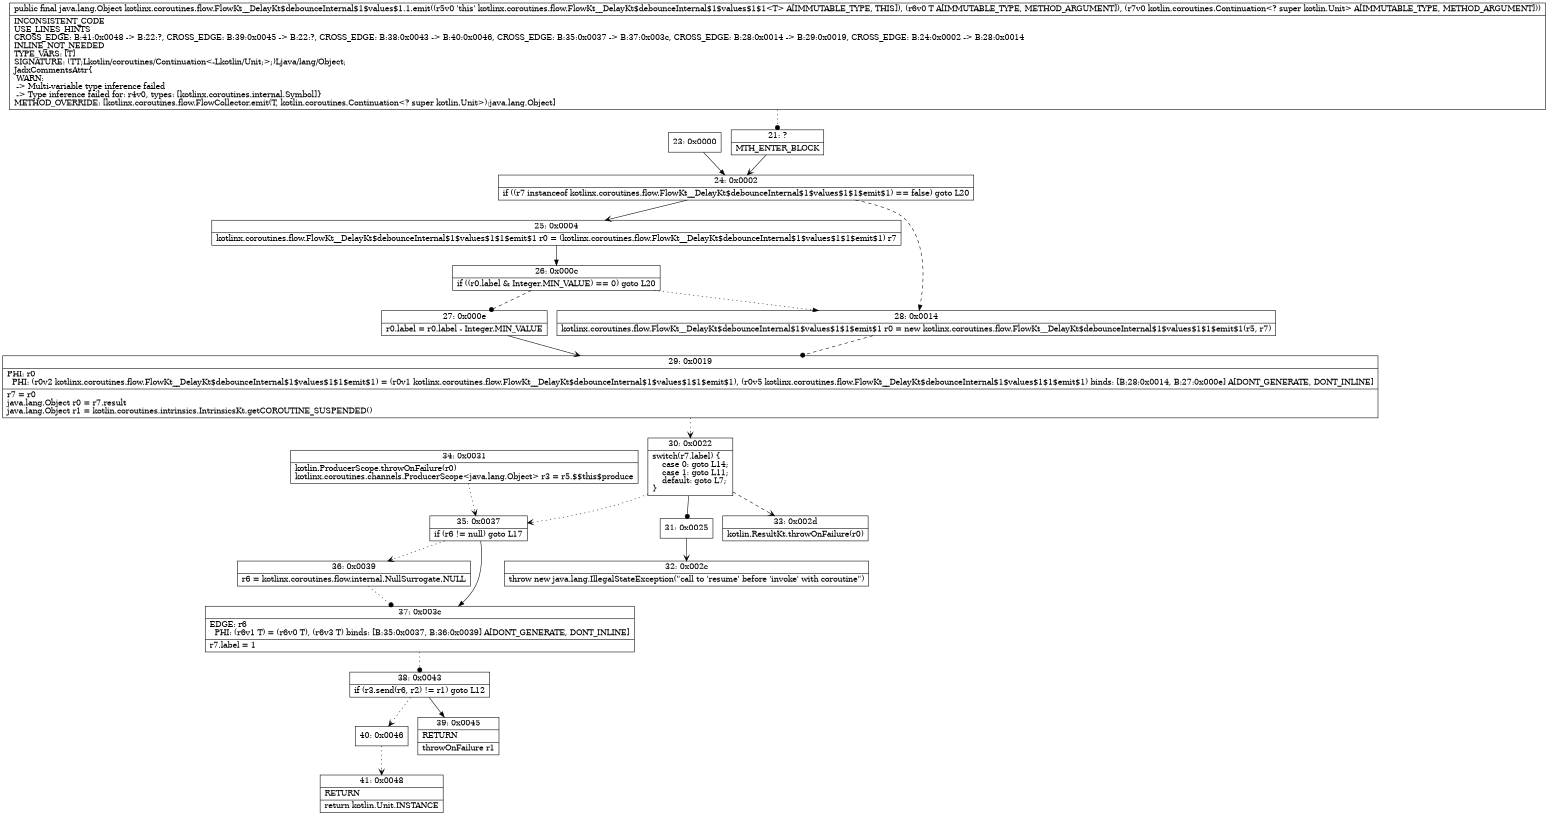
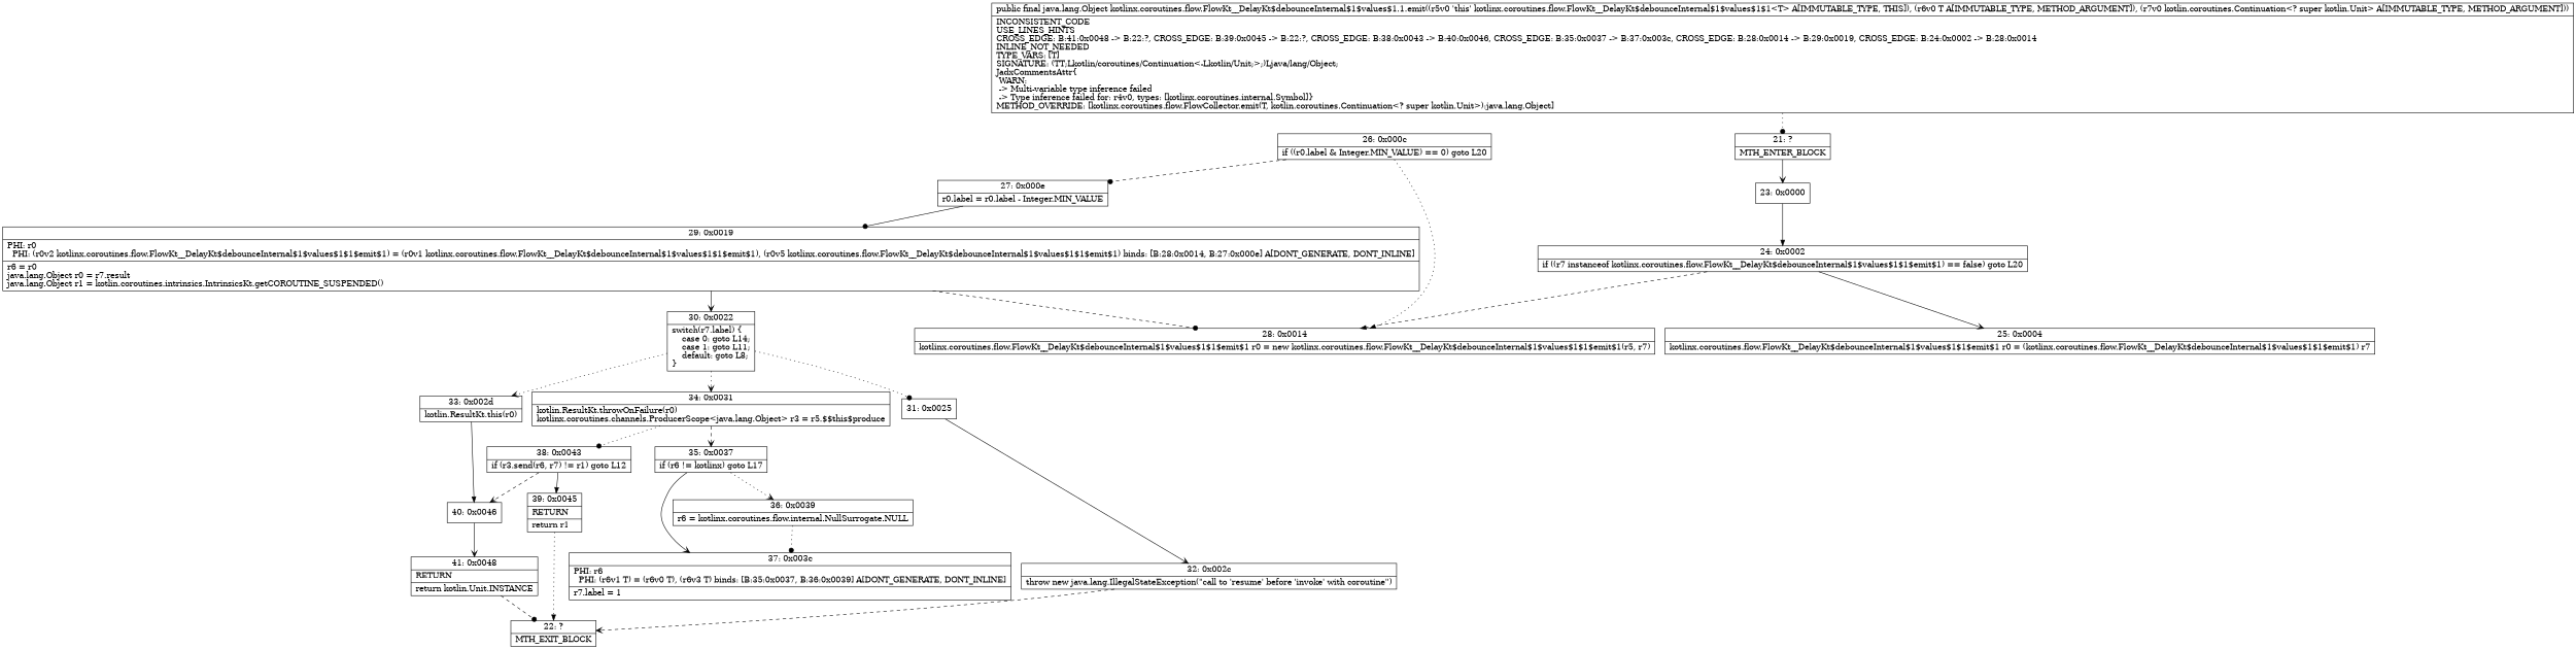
  digraph {
    node [shape=record]
    edge [arrowhead=vee style=dotted]
    n1 [label="{21\:\ ?|MTH_ENTER_BLOCK\l}"]
    n2 [label="{23\:\ 0x0000}"]
    n3 [label="{24\:\ 0x0002|if ((r7 instanceof kotlinx.coroutines.flow.FlowKt__DelayKt$debounceInternal$1$values$1$1$emit$1) == false) goto L20\l}"]
    n4 [label="{25\:\ 0x0004|kotlinx.coroutines.flow.FlowKt__DelayKt$debounceInternal$1$values$1$1$emit$1 r0 = (kotlinx.coroutines.flow.FlowKt__DelayKt$debounceInternal$1$values$1$1$emit$1) r7\l}"]
    n5 [label="{28\:\ 0x0014|kotlinx.coroutines.flow.FlowKt__DelayKt$debounceInternal$1$values$1$1$emit$1 r0 = new kotlinx.coroutines.flow.FlowKt__DelayKt$debounceInternal$1$values$1$1$emit$1(r5, r7)\l}"]
    n6 [label="{26\:\ 0x000c|if ((r0.label & Integer.MIN_VALUE) == 0) goto L20\l}"]
-   n7 [label="{29\:\ 0x0019|PHI: r0 \l  PHI: (r0v2 kotlinx.coroutines.flow.FlowKt__DelayKt$debounceInternal$1$values$1$1$emit$1) = (r0v1 kotlinx.coroutines.flow.FlowKt__DelayKt$debounceInternal$1$values$1$1$emit$1), (r0v5 kotlinx.coroutines.flow.FlowKt__DelayKt$debounceInternal$1$values$1$1$emit$1) binds: [B:28:0x0014, B:27:0x000e] A[DONT_GENERATE, DONT_INLINE]\l|r7 = r0\ljava.lang.Object r0 = r7.result\ljava.lang.Object r1 = kotlin.coroutines.intrinsics.IntrinsicsKt.getCOROUTINE_SUSPENDED()\l}"]
+   n7 [label="{29\:\ 0x0019|PHI: r0 \l  PHI: (r0v2 kotlinx.coroutines.flow.FlowKt__DelayKt$debounceInternal$1$values$1$1$emit$1) = (r0v1 kotlinx.coroutines.flow.FlowKt__DelayKt$debounceInternal$1$values$1$1$emit$1), (r0v5 kotlinx.coroutines.flow.FlowKt__DelayKt$debounceInternal$1$values$1$1$emit$1) binds: [B:28:0x0014, B:27:0x000e] A[DONT_GENERATE, DONT_INLINE]\l|r6 = r0\ljava.lang.Object r0 = r7.result\ljava.lang.Object r1 = kotlin.coroutines.intrinsics.IntrinsicsKt.getCOROUTINE_SUSPENDED()\l}"]
    n8 [label="{27\:\ 0x000e|r0.label = r0.label \- Integer.MIN_VALUE\l}"]
-   n9 [label="{30\:\ 0x0022|switch(r7.label) \{\l    case 0: goto L14;\l    case 1: goto L11;\l    default: goto L7;\l\}\l}"]
+   n9 [label="{30\:\ 0x0022|switch(r7.label) \{\l    case 0: goto L14;\l    case 1: goto L11;\l    default: goto L8;\l\}\l}"]
    n10 [label="{31\:\ 0x0025}"]
-   n11 [label="{33\:\ 0x002d|kotlin.ResultKt.throwOnFailure(r0)\l}"]
-   n12 [label="{34\:\ 0x0031|kotlin.ProducerScope.throwOnFailure(r0)\lkotlinx.coroutines.channels.ProducerScope\<java.lang.Object\> r3 = r5.$$this$produce\l}"]
+   n11 [label="{33\:\ 0x002d|kotlin.ResultKt.this(r0)\l}"]
+   n12 [label="{34\:\ 0x0031|kotlin.ResultKt.throwOnFailure(r0)\lkotlinx.coroutines.channels.ProducerScope\<java.lang.Object\> r3 = r5.$$this$produce\l}"]
    n13 [label="{32\:\ 0x002c|throw new java.lang.IllegalStateException(\"call to 'resume' before 'invoke' with coroutine\")\l}"]
    n14 [label="{40\:\ 0x0046}"]
-   n15 [label="{35\:\ 0x0037|if (r6 != null) goto L17\l}"]
+   n15 [label="{35\:\ 0x0037|if (r6 != kotlinx) goto L17\l}"]
+   n16 [label="{22\:\ ?|MTH_EXIT_BLOCK\l}"]
    n17 [label="{41\:\ 0x0048|RETURN\l|return kotlin.Unit.INSTANCE\l}"]
    n18 [label="{36\:\ 0x0039|r6 = kotlinx.coroutines.flow.internal.NullSurrogate.NULL\l}"]
-   n19 [label="{37\:\ 0x003c|EDGE: r6 \l  PHI: (r6v1 T) = (r6v0 T), (r6v3 T) binds: [B:35:0x0037, B:36:0x0039] A[DONT_GENERATE, DONT_INLINE]\l|r7.label = 1\l}"]
-   n20 [label="{38\:\ 0x0043|if (r3.send(r6, r2) != r1) goto L12\l}"]
-   n21 [label="{39\:\ 0x0045|RETURN\l|throwOnFailure r1\l}"]
+   n19 [label="{37\:\ 0x003c|PHI: r6 \l  PHI: (r6v1 T) = (r6v0 T), (r6v3 T) binds: [B:35:0x0037, B:36:0x0039] A[DONT_GENERATE, DONT_INLINE]\l|r7.label = 1\l}"]
+   n20 [label="{38\:\ 0x0043|if (r3.send(r6, r7) != r1) goto L12\l}"]
+   n21 [label="{39\:\ 0x0045|RETURN\l|return r1\l}"]
    n22 [label="{public final java.lang.Object kotlinx.coroutines.flow.FlowKt__DelayKt$debounceInternal$1$values$1.1.emit((r5v0 'this' kotlinx.coroutines.flow.FlowKt__DelayKt$debounceInternal$1$values$1$1\<T\> A[IMMUTABLE_TYPE, THIS]), (r6v0 T A[IMMUTABLE_TYPE, METHOD_ARGUMENT]), (r7v0 kotlin.coroutines.Continuation\<? super kotlin.Unit\> A[IMMUTABLE_TYPE, METHOD_ARGUMENT]))  | INCONSISTENT_CODE\lUSE_LINES_HINTS\lCROSS_EDGE: B:41:0x0048 \-\> B:22:?, CROSS_EDGE: B:39:0x0045 \-\> B:22:?, CROSS_EDGE: B:38:0x0043 \-\> B:40:0x0046, CROSS_EDGE: B:35:0x0037 \-\> B:37:0x003c, CROSS_EDGE: B:28:0x0014 \-\> B:29:0x0019, CROSS_EDGE: B:24:0x0002 \-\> B:28:0x0014\lINLINE_NOT_NEEDED\lTYPE_VARS: [T]\lSIGNATURE: (TT;Lkotlin\/coroutines\/Continuation\<\-Lkotlin\/Unit;\>;)Ljava\/lang\/Object;\lJadxCommentsAttr\{\l WARN: \l \-\> Multi\-variable type inference failed\l \-\> Type inference failed for: r4v0, types: [kotlinx.coroutines.internal.Symbol]\}\lMETHOD_OVERRIDE: [kotlinx.coroutines.flow.FlowCollector.emit(T, kotlin.coroutines.Continuation\<? super kotlin.Unit\>):java.lang.Object]\l}"]
-   n1 -> n3 [style=solid]
+   n1 -> n2 [style=solid]
    n2 -> n3 [arrowhead=normal style=solid]
    n3 -> n4 [style=solid]
    n3 -> n5 [arrowhead=normal style=dashed]
-   n4 -> n6 [arrowhead=normal style=solid]
-   n5 -> n7 [arrowhead=dot style=dashed]
+   n7 -> n5 [arrowhead=dot style=dashed]
    n6 -> n5 [arrowhead=normal]
    n6 -> n8 [arrowhead=dot style=dashed]
-   n7 -> n9
-   n8 -> n7 [style=solid]
-   n9 -> n10 [arrowhead=dot style=solid]
-   n9 -> n11 [style=dashed]
-   n9 -> n15
+   n7 -> n9 [style=solid]
+   n8 -> n7 [arrowhead=dot style=solid]
+   n9 -> n10 [arrowhead=dot]
+   n9 -> n11
+   n9 -> n12
    n10 -> n13 [style=solid]
-   n12 -> n15
-   n14 -> n17
+   n11 -> n14 [arrowhead=normal style=solid]
+   n12 -> n15 [style=dashed]
+   n13 -> n16 [style=dashed]
+   n14 -> n17 [style=solid]
    n15 -> n18
-   n15 -> n19 [arrowhead=normal style=solid]
+   n15 -> n19 [style=solid]
+   n17 -> n16 [arrowhead=dot style=dashed]
    n18 -> n19 [arrowhead=dot]
-   n19 -> n20 [arrowhead=dot]
-   n20 -> n14
+   n12 -> n20 [arrowhead=dot]
+   n20 -> n14 [style=dashed]
    n20 -> n21 [arrowhead=normal style=solid]
+   n21 -> n16 [arrowhead=normal]
    n22 -> n1 [arrowhead=dot]
  }
